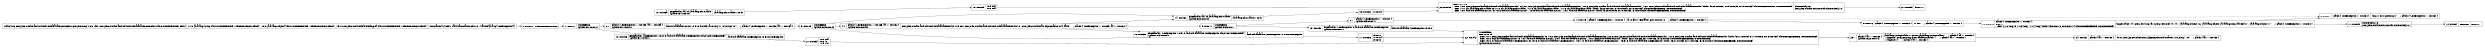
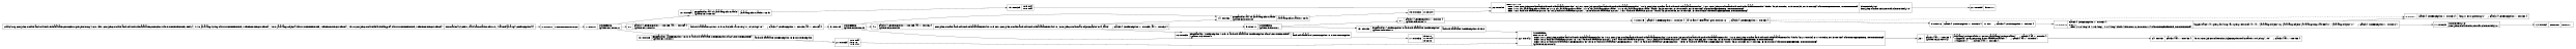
  digraph {
    rankdir=LR
    node [shape=record]
    n1 [label="{0\:\ 0x0000|MTH_ENTER_BLOCK\l}"]
    n2 [label="{1\:\ 0x0001|SYNTHETIC\lSplitter:B:1:0x0001\l}"]
    n3 [label="{2\:\ ?|Catch:\{ SQLException \-\> 0x003e, all \-\> 0x003a \}\lSplitter:B:1:0x0001\l|android.database.Cursor r8 = r6.f183db.rawQuery(r7, toStrings(r8))     \/\/ Catch:\{ SQLException \-\> 0x003e, all \-\> 0x003a \}\l}"]
    n4 [label="{18\:\ 0x003a|ExcHandler: all (th java.lang.Throwable)\lSplitter:B:1:0x0001\l|java.lang.Throwable r7 = th\l}"]
    n5 [label="{20\:\ 0x003e|ExcHandler: SQLException (r8v3 'e' android.database.SQLException A[CUSTOM_DECLARE])\lSplitter:B:1:0x0001\l|android.database.SQLException r8 = move\-exception\l}"]
    n6 [label="{3\:\ 0x000b|SYNTHETIC\lSplitter:B:3:0x000b\l}"]
    n7 [label="{19\:\ 0x003b|r8 = null\lr0 = null\l}"]
    n8 [label="{21\:\ 0x003f|r0 = null\lr9 = r8\lr8 = null\l}"]
    n9 [label="{4\:\ ?|Catch:\{ SQLException \-\> 0x0035, all \-\> 0x0032 \}\lSplitter:B:3:0x000b\l|com.j256.ormlite.android.AndroidDatabaseResults r0 = new com.j256.ormlite.android.AndroidDatabaseResults(r8, (com.j256.ormlite.dao.ObjectCache) null, false)     \/\/ Catch:\{ SQLException \-\> 0x0035, all \-\> 0x0032 \}\l}"]
    n10 [label="{14\:\ 0x0032|ExcHandler: all (th java.lang.Throwable)\lSplitter:B:3:0x000b\l|java.lang.Throwable r7 = th\l}"]
    n11 [label="{16\:\ 0x0035|ExcHandler: SQLException (r0v5 'e' android.database.SQLException A[CUSTOM_DECLARE])\lSplitter:B:3:0x000b\l|android.database.SQLException r0 = move\-exception\l}"]
    n12 [label="{5\:\ 0x0011|SYNTHETIC\lSplitter:B:5:0x0011\l}"]
    n13 [label="{15\:\ 0x0033|r0 = null\l}"]
    n14 [label="{17\:\ 0x0036|r5 = r0\lr0 = null\lr9 = r5\l}"]
    n15 [label="{6\:\ ?|Catch:\{ SQLException \-\> 0x0030 \}\lSplitter:B:5:0x0011\l}"]
    n16 [label="{13\:\ 0x0030|ExcHandler: SQLException (e android.database.SQLException)\lSplitter:B:5:0x0011\l|android.database.SQLException r9 = e\l}"]
    n17 [label="{7\:\ 0x0015|Catch:\{ SQLException \-\> 0x0030 \}\l|if (r0.first() == false) goto L_0x001c     \/\/ Catch:\{ SQLException \-\> 0x0030 \}\l}"]
    n18 [label="{22\:\ 0x0042|SYNTHETIC\lPHI: r0 r8 r9 \l  PHI: (r0v1 com.j256.ormlite.android.AndroidDatabaseResults) = (r0v2 com.j256.ormlite.android.AndroidDatabaseResults), (r0v6 com.j256.ormlite.android.AndroidDatabaseResults), (r0v8 com.j256.ormlite.android.AndroidDatabaseResults) binds: [B:21:0x003f, B:17:0x0036, B:13:0x0030] A[DONT_GENERATE, DONT_INLINE]\l  PHI: (r8v2 android.database.Cursor) = (r8v4 android.database.Cursor), (r8v7 android.database.Cursor), (r8v7 android.database.Cursor) binds: [B:21:0x003f, B:17:0x0036, B:13:0x0030] A[DONT_GENERATE, DONT_INLINE]\l  PHI: (r9v2 'e' android.database.SQLException) = (r9v3 'e' android.database.SQLException), (r9v4 'e' android.database.SQLException), (r9v5 'e' android.database.SQLException) binds: [B:21:0x003f, B:17:0x0036, B:13:0x0030] A[DONT_GENERATE, DONT_INLINE]\lSplitter:B:22:0x0042\l}"]
    n19 [label="{8\:\ 0x0017|Catch:\{ SQLException \-\> 0x0030 \}\l|long r1 = r0.getLong(0)     \/\/ Catch:\{ SQLException \-\> 0x0030 \}\l}"]
    n20 [label="{9\:\ 0x001c|Catch:\{ SQLException \-\> 0x0030 \}\l|r1 = 0     \/\/ Catch:\{ SQLException \-\> 0x0030 \}\l}"]
    n21 [label="{10\:\ 0x001e|Catch:\{ SQLException \-\> 0x0030 \}\lPHI: r1 \l  PHI: (r1v2 long) = (r1v3 long), (r1v4 long) binds: [B:9:0x001c, B:8:0x0017] A[DONT_GENERATE, DONT_INLINE]\l|logger.trace(\"\{\}: query for long raw query returned \{\}: \{\}\", (java.lang.Object) r6, (java.lang.Object) java.lang.Long.valueOf(r1), (java.lang.Object) r7)     \/\/ Catch:\{ SQLException \-\> 0x0030 \}\l}"]
    n22 [label="{11\:\ 0x0029|closeQuietly(r8)\lcom.j256.ormlite.misc.IOUtils.closeQuietly(r0)\l}"]
    n23 [label="{12\:\ 0x002f|RETURN\l|return r1\l}"]
    n24 [label="{23\:\ ?|Catch:\{ all \-\> 0x0058 \}\lSplitter:B:22:0x0042\l|java.lang.StringBuilder r1 = new java.lang.StringBuilder()     \/\/ Catch:\{ all \-\> 0x0058 \}\lr1.append(\"queryForLong from database failed: \")     \/\/ Catch:\{ all \-\> 0x0058 \}\lr1.append(r7)     \/\/ Catch:\{ all \-\> 0x0058 \}\l}"]
    n25 [label="{26\:\ 0x0059|PHI: r0 r7 r8 \l  PHI: (r0v0 com.j256.ormlite.android.AndroidDatabaseResults) = (r0v1 com.j256.ormlite.android.AndroidDatabaseResults), (r0v3 com.j256.ormlite.android.AndroidDatabaseResults), (r0v7 com.j256.ormlite.android.AndroidDatabaseResults) binds: [B:25:0x0058, B:19:0x003b, B:15:0x0033] A[DONT_GENERATE, DONT_INLINE]\l  PHI: (r7v1 'th' java.lang.Throwable) = (r7v2 'th' java.lang.Throwable), (r7v5 'th' java.lang.Throwable), (r7v6 'th' java.lang.Throwable) binds: [B:25:0x0058, B:19:0x003b, B:15:0x0033] A[DONT_GENERATE, DONT_INLINE]\l  PHI: (r8v1 android.database.Cursor) = (r8v2 android.database.Cursor), (r8v5 android.database.Cursor), (r8v7 android.database.Cursor) binds: [B:25:0x0058, B:19:0x003b, B:15:0x0033] A[DONT_GENERATE, DONT_INLINE]\l|closeQuietly(r8)\lcom.j256.ormlite.misc.IOUtils.closeQuietly(r0)\l}"]
    n26 [label="{27\:\ 0x005f|throw r7\l}"]
    n27 [label="{24\:\ 0x0057|Catch:\{ all \-\> 0x0058 \}\l|throw com.j256.ormlite.misc.SqlExceptionUtil.create(r1.toString(), r9)     \/\/ Catch:\{ all \-\> 0x0058 \}\l}"]
    n28 [label="{public long com.j256.ormlite.android.AndroidDatabaseConnection.queryForLong((r6v0 'this' com.j256.ormlite.android.AndroidDatabaseConnection A[IMMUTABLE_TYPE, THIS]), (r7v0 java.lang.String A[IMMUTABLE_TYPE, METHOD_ARGUMENT]), (r8v0 java.lang.Object[] A[IMMUTABLE_TYPE, METHOD_ARGUMENT]), (r9v0 com.j256.ormlite.field.FieldType[] A[IMMUTABLE_TYPE, METHOD_ARGUMENT]))  | Annotation[SYSTEM, dalvik.annotation.Throws, \{value=[java.sql.SQLException]\}]\l}"]
    n1 -> n2
    n2 -> n3
+   n2 -> n4
    n2 -> n5
    n3 -> n6
    n4 -> n7
    n5 -> n8
    n6 -> n9
    n6 -> n10
    n6 -> n11
    n7 -> n25
    n8 -> n18
    n9 -> n10
    n9 -> n11
    n9 -> n12
    n10 -> n13
    n11 -> n14
    n12 -> n15
    n12 -> n16
    n13 -> n25
    n14 -> n18
    n15 -> n17
    n16 -> n18
    n17 -> n19 [style=dashed]
    n17 -> n20
    n18 -> n24
    n20 -> n21
    n21 -> n19
    n21 -> n22
    n22 -> n23
    n24 -> n27
    n25 -> n26
    n28 -> n1
  }
